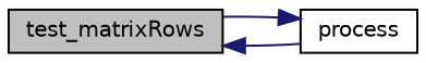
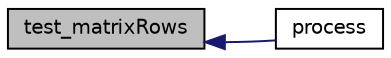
  digraph {
    rankdir=LR
    node [color=black fontname=Helvetica fontsize=10 shape=record style=filled]
    edge [color=midnightblue dir=back fontname=Helvetica fontsize=10 labelfontname=Helvetica labelfontsize=10 style=solid]
    n1 [fillcolor=grey75 fontcolor=black height=0.2 label=test_matrixRows width=0.4]
    n2 [fillcolor=white height=0.2 label=process width=0.4]
    n1 -> n2
-   n2 -> n1
  }
